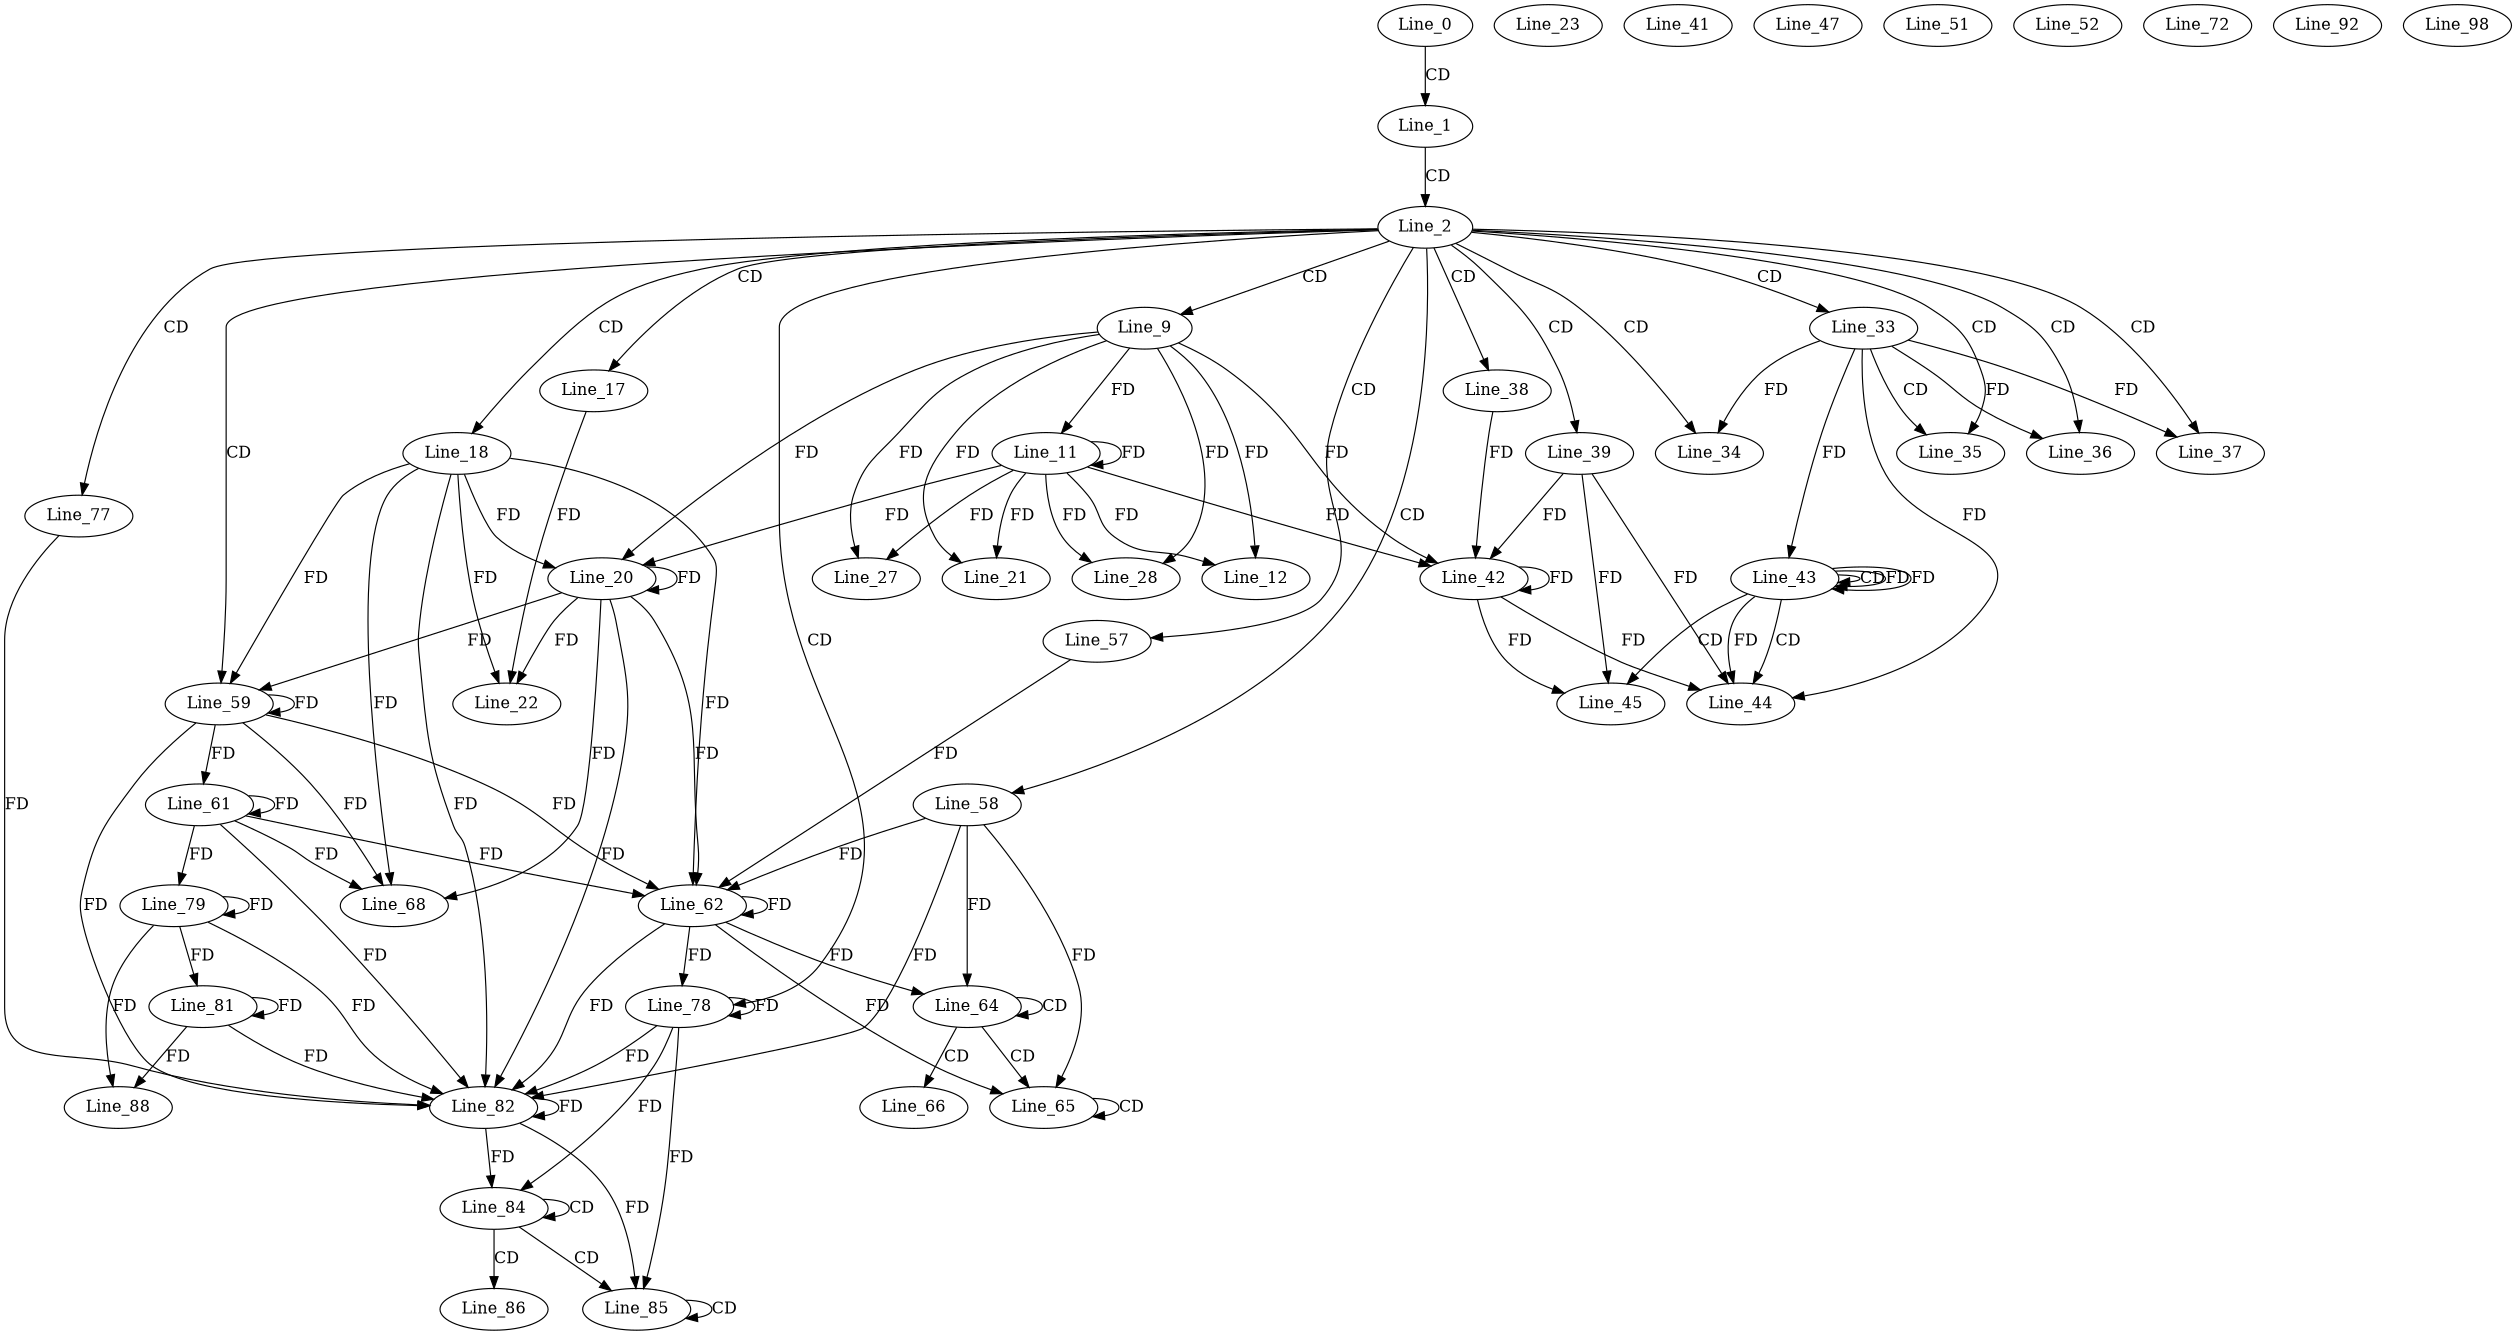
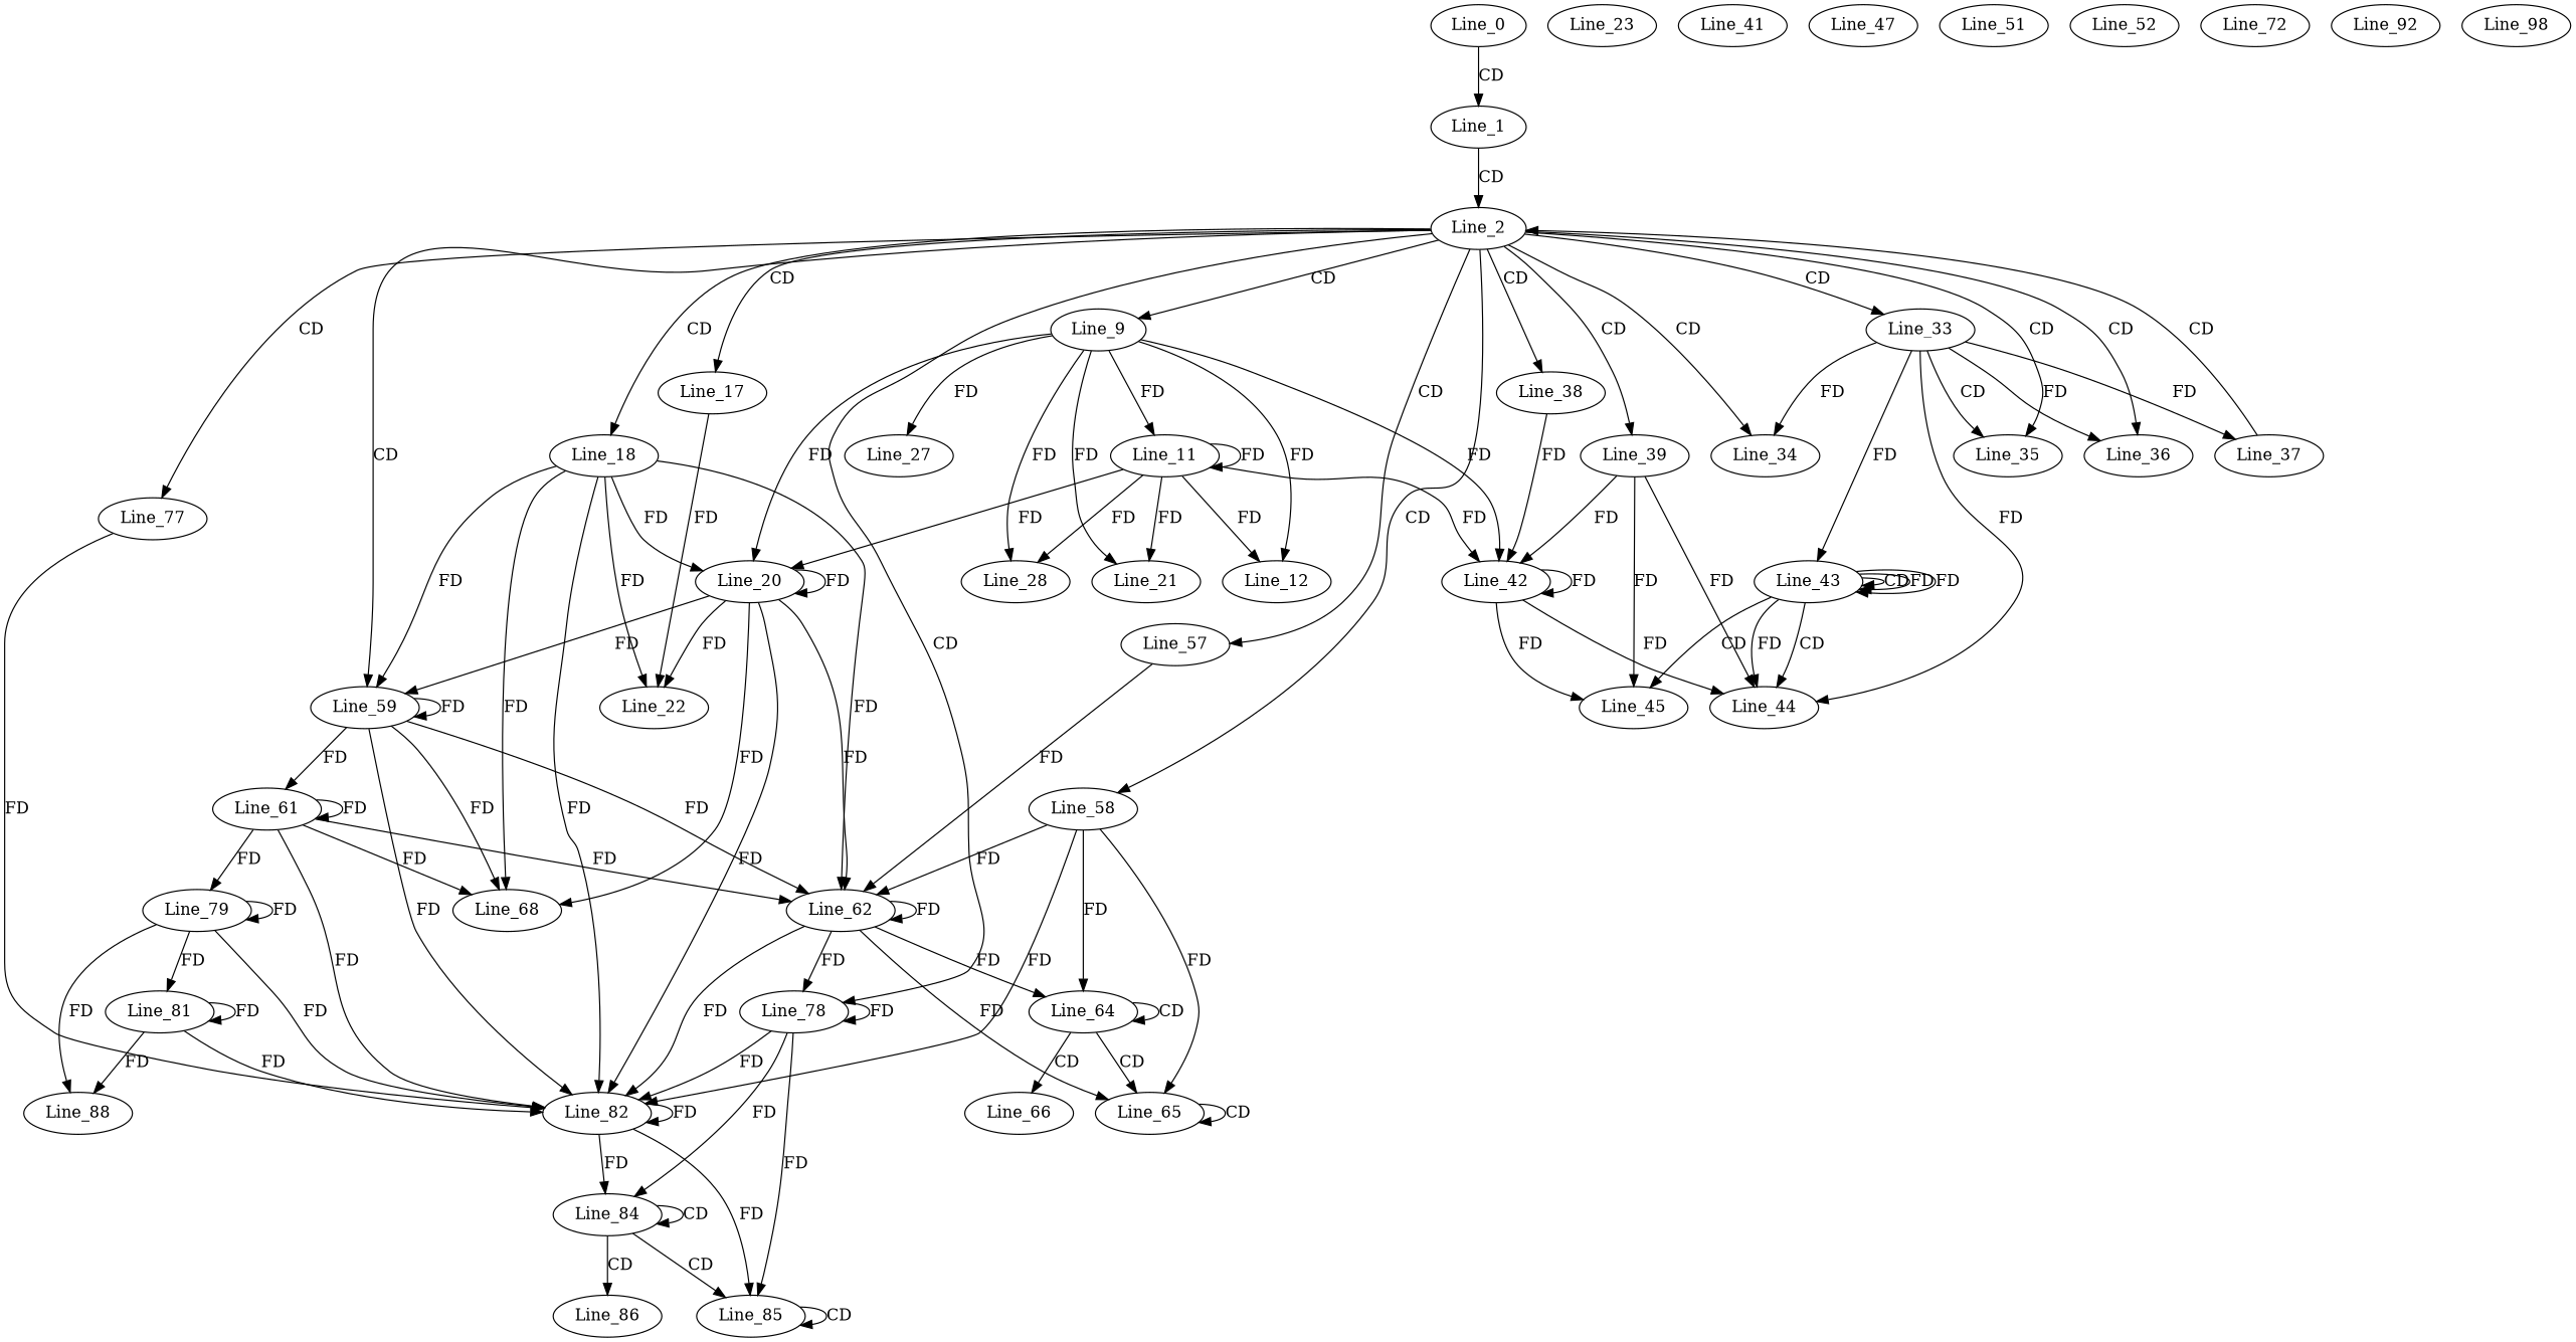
  digraph {
    Line_0
    Line_1
    Line_2
    Line_9
    Line_17
    Line_18
    Line_33
    Line_34
    Line_35
    Line_36
    Line_37
    Line_38
    Line_39
    Line_57
    Line_58
    Line_59
    Line_77
    Line_78
    Line_11
    Line_12
    Line_20
    Line_21
    Line_27
    Line_28
    Line_42
    Line_22
    Line_62
    Line_68
    Line_82
    Line_43
    Line_44
    Line_45
    Line_64
    Line_65
    Line_61
    Line_84
    Line_85
    Line_23
    Line_41
    Line_47
    Line_51
    Line_52
    Line_66
    Line_79
    Line_81
    Line_88
    Line_72
    Line_86
    Line_92
    Line_98
    Line_0 -> Line_1 [label=CD]
    Line_1 -> Line_2 [label=CD]
    Line_2 -> Line_9 [label=CD]
    Line_2 -> Line_17 [label=CD]
    Line_2 -> Line_18 [label=CD]
    Line_2 -> Line_33 [label=CD]
    Line_2 -> Line_34 [label=CD]
    Line_2 -> Line_35 [label=CD]
    Line_2 -> Line_36 [label=CD]
-   Line_2 -> Line_37 [label=CD]
+   Line_37 -> Line_2 [label=CD]
    Line_2 -> Line_38 [label=CD]
    Line_2 -> Line_39 [label=CD]
    Line_2 -> Line_57 [label=CD]
    Line_2 -> Line_58 [label=CD]
    Line_2 -> Line_59 [label=CD]
    Line_2 -> Line_77 [label=CD]
    Line_2 -> Line_78 [label=CD]
    Line_9 -> Line_11 [label=FD]
    Line_9 -> Line_12 [label=FD]
    Line_9 -> Line_20 [label=FD]
    Line_9 -> Line_21 [label=FD]
    Line_9 -> Line_27 [label=FD]
    Line_9 -> Line_28 [label=FD]
    Line_9 -> Line_42 [label=FD]
    Line_17 -> Line_22 [label=FD]
    Line_18 -> Line_59 [label=FD]
    Line_18 -> Line_20 [label=FD]
    Line_18 -> Line_22 [label=FD]
    Line_18 -> Line_62 [label=FD]
    Line_18 -> Line_68 [label=FD]
    Line_18 -> Line_82 [label=FD]
    Line_33 -> Line_34 [label=FD]
    Line_33 -> Line_35 [label=CD]
    Line_33 -> Line_36 [label=FD]
    Line_33 -> Line_37 [label=FD]
    Line_33 -> Line_43 [label=FD]
    Line_33 -> Line_44 [label=FD]
    Line_38 -> Line_42 [label=FD]
    Line_39 -> Line_42 [label=FD]
    Line_39 -> Line_44 [label=FD]
    Line_39 -> Line_45 [label=FD]
    Line_57 -> Line_62 [label=FD]
    Line_58 -> Line_62 [label=FD]
    Line_58 -> Line_82 [label=FD]
    Line_58 -> Line_64 [label=FD]
    Line_58 -> Line_65 [label=FD]
    Line_59 -> Line_59 [label=FD]
    Line_59 -> Line_62 [label=FD]
    Line_59 -> Line_68 [label=FD]
    Line_59 -> Line_82 [label=FD]
    Line_59 -> Line_61 [label=FD]
    Line_77 -> Line_82 [label=FD]
    Line_78 -> Line_78 [label=FD]
    Line_78 -> Line_82 [label=FD]
    Line_78 -> Line_84 [label=FD]
    Line_78 -> Line_85 [label=FD]
    Line_11 -> Line_11 [label=FD]
    Line_11 -> Line_12 [label=FD]
    Line_11 -> Line_20 [label=FD]
    Line_11 -> Line_21 [label=FD]
-   Line_11 -> Line_27 [label=FD]
    Line_11 -> Line_28 [label=FD]
    Line_11 -> Line_42 [label=FD]
    Line_20 -> Line_59 [label=FD]
    Line_20 -> Line_20 [label=FD]
    Line_20 -> Line_22 [label=FD]
    Line_20 -> Line_62 [label=FD]
    Line_20 -> Line_68 [label=FD]
    Line_20 -> Line_82 [label=FD]
    Line_42 -> Line_42 [label=FD]
    Line_42 -> Line_44 [label=FD]
    Line_42 -> Line_45 [label=FD]
    Line_62 -> Line_78 [label=FD]
    Line_62 -> Line_62 [label=FD]
    Line_62 -> Line_82 [label=FD]
    Line_62 -> Line_64 [label=FD]
    Line_62 -> Line_65 [label=FD]
    Line_82 -> Line_82 [label=FD]
    Line_82 -> Line_84 [label=FD]
    Line_82 -> Line_85 [label=FD]
    Line_43 -> Line_43 [label=CD]
    Line_43 -> Line_43 [label=FD]
    Line_43 -> Line_43 [label=FD]
    Line_43 -> Line_44 [label=CD]
    Line_43 -> Line_44 [label=FD]
    Line_43 -> Line_45 [label=CD]
    Line_64 -> Line_64 [label=CD]
    Line_64 -> Line_65 [label=CD]
    Line_64 -> Line_66 [label=CD]
    Line_65 -> Line_65 [label=CD]
    Line_61 -> Line_62 [label=FD]
    Line_61 -> Line_68 [label=FD]
    Line_61 -> Line_82 [label=FD]
    Line_61 -> Line_61 [label=FD]
    Line_61 -> Line_79 [label=FD]
    Line_84 -> Line_84 [label=CD]
    Line_84 -> Line_85 [label=CD]
    Line_84 -> Line_86 [label=CD]
    Line_85 -> Line_85 [label=CD]
    Line_79 -> Line_82 [label=FD]
    Line_79 -> Line_79 [label=FD]
    Line_79 -> Line_81 [label=FD]
    Line_79 -> Line_88 [label=FD]
    Line_81 -> Line_82 [label=FD]
    Line_81 -> Line_81 [label=FD]
    Line_81 -> Line_88 [label=FD]
  }
